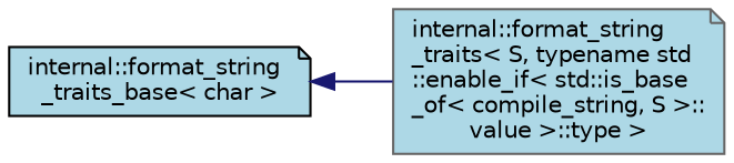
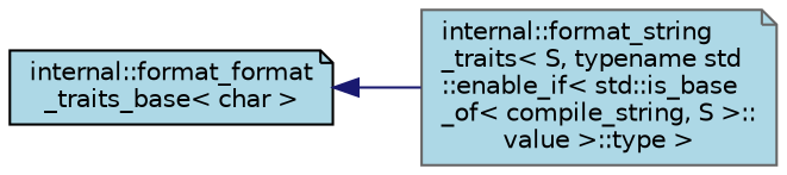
  digraph {
    rankdir=LR
    node [fillcolor=lightblue fontname=Helvetica fontsize=10 shape=note style=filled]
-   n1 [color=black height=0.2 label="internal::format_string\l_traits_base\< char \>" width=0.4]
+   n1 [color=black height=0.2 label="internal::format_format\l_traits_base\< char \>" width=0.4]
    n2 [color=gray40 height=0.2 label="internal::format_string\l_traits\< S, typename std\l::enable_if\< std::is_base\l_of\< compile_string, S \>::\lvalue \>::type \>" width=0.4]
    n1 -> n2 [color=midnightblue dir=back fontname=Helvetica fontsize=10 labelfontname=Helvetica labelfontsize=10 style=solid]
  }
